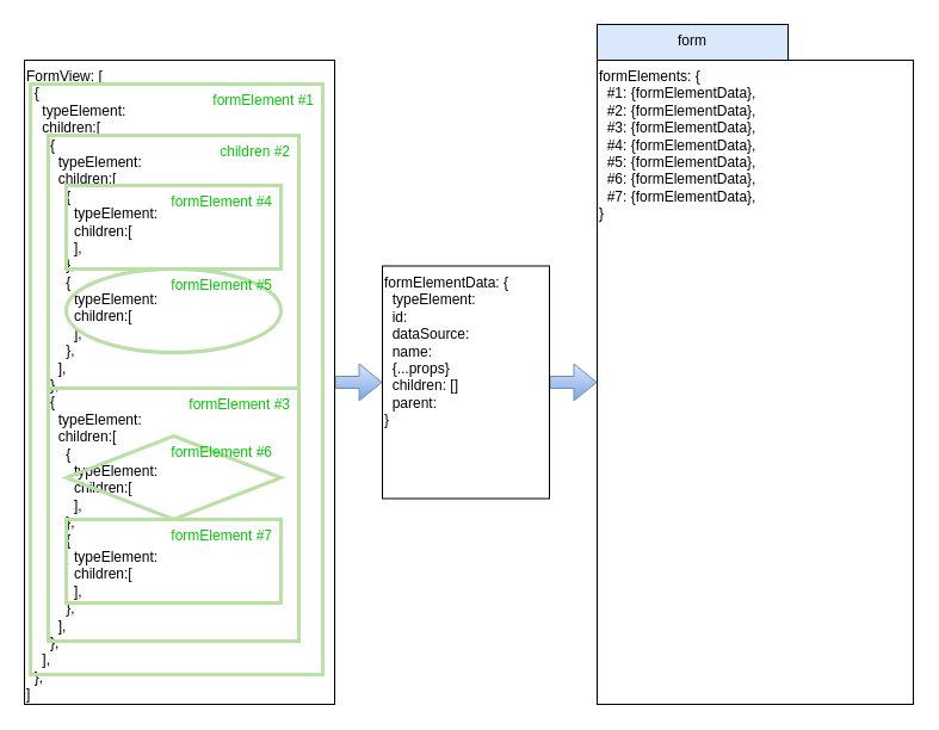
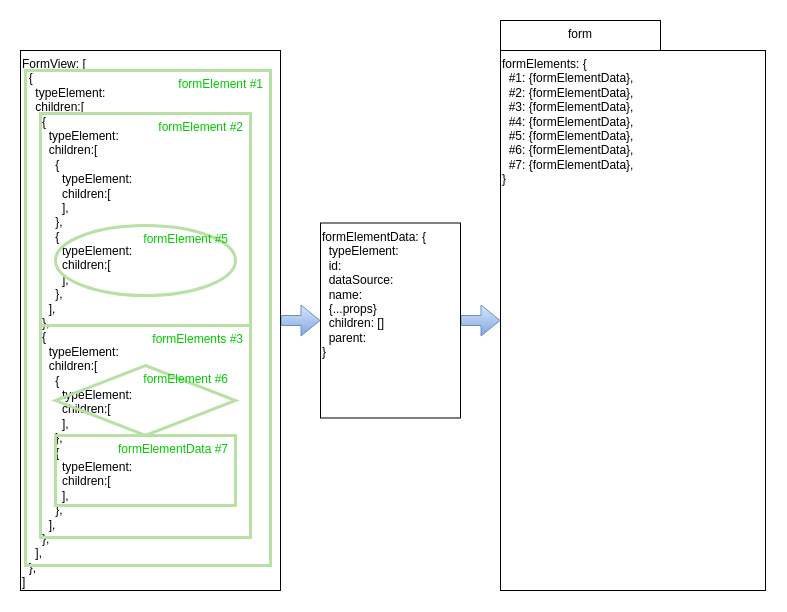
  <mxCell id="0" />
  <mxCell id="1" parent="0" />
  <mxCell id="2" style="edgeStyle=orthogonalEdgeStyle;shape=flexArrow;rounded=0;orthogonalLoop=1;jettySize=auto;html=1;exitX=1;exitY=0.5;exitDx=0;exitDy=0;entryX=0;entryY=0.5;entryDx=0;entryDy=0;fontColor=#00CC00;gradientColor=#7ea6e0;fillColor=#dae8fc;strokeColor=#6c8ebf;" parent="1" source="3" target="14" edge="1"><mxGeometry relative="1" as="geometry" /></mxCell>
  <mxCell id="3" value="FormView: [&lt;br&gt;&amp;nbsp; {&lt;br&gt;&amp;nbsp; &amp;nbsp; typeElement:&lt;br&gt;&amp;nbsp; &amp;nbsp; children:[&lt;br&gt;&amp;nbsp; &amp;nbsp; &amp;nbsp; {&lt;br&gt;&amp;nbsp; &amp;nbsp; &amp;nbsp; &amp;nbsp; typeElement:&lt;br&gt;&amp;nbsp; &amp;nbsp; &amp;nbsp; &amp;nbsp; children:[&lt;br&gt;&amp;nbsp; &amp;nbsp; &amp;nbsp; &amp;nbsp; &amp;nbsp; {&lt;br&gt;&amp;nbsp; &amp;nbsp; &amp;nbsp; &amp;nbsp; &amp;nbsp; &amp;nbsp; typeElement:&lt;br&gt;&amp;nbsp; &amp;nbsp; &amp;nbsp; &amp;nbsp; &amp;nbsp; &amp;nbsp; children:[&lt;br&gt;&amp;nbsp; &amp;nbsp; &amp;nbsp; &amp;nbsp; &amp;nbsp; &amp;nbsp; ],&lt;br&gt;&amp;nbsp; &amp;nbsp; &amp;nbsp; &amp;nbsp; &amp;nbsp; },&lt;br&gt;&amp;nbsp; &amp;nbsp; &amp;nbsp; &amp;nbsp; &amp;nbsp; {&lt;br&gt;&amp;nbsp; &amp;nbsp; &amp;nbsp; &amp;nbsp; &amp;nbsp; &amp;nbsp; typeElement:&lt;br&gt;&amp;nbsp; &amp;nbsp; &amp;nbsp; &amp;nbsp; &amp;nbsp; &amp;nbsp; children:[&lt;br&gt;&amp;nbsp; &amp;nbsp; &amp;nbsp; &amp;nbsp; &amp;nbsp; &amp;nbsp; ],&lt;br&gt;&amp;nbsp; &amp;nbsp; &amp;nbsp; &amp;nbsp; &amp;nbsp; },&lt;br&gt;&amp;nbsp; &amp;nbsp; &amp;nbsp; &amp;nbsp; ],&lt;br&gt;&amp;nbsp; &amp;nbsp; &amp;nbsp; },&lt;br&gt;&amp;nbsp; &amp;nbsp; &amp;nbsp; {&lt;br&gt;&amp;nbsp; &amp;nbsp; &amp;nbsp; &amp;nbsp; typeElement:&lt;br&gt;&amp;nbsp; &amp;nbsp; &amp;nbsp; &amp;nbsp; children:[&lt;br&gt;&amp;nbsp; &amp;nbsp; &amp;nbsp; &amp;nbsp; &amp;nbsp; {&lt;br&gt;&amp;nbsp; &amp;nbsp; &amp;nbsp; &amp;nbsp; &amp;nbsp; &amp;nbsp; typeElement:&lt;br&gt;&amp;nbsp; &amp;nbsp; &amp;nbsp; &amp;nbsp; &amp;nbsp; &amp;nbsp; children:[&lt;br&gt;&amp;nbsp; &amp;nbsp; &amp;nbsp; &amp;nbsp; &amp;nbsp; &amp;nbsp; ],&lt;br&gt;&amp;nbsp; &amp;nbsp; &amp;nbsp; &amp;nbsp; &amp;nbsp; },&lt;br&gt;&amp;nbsp; &amp;nbsp; &amp;nbsp; &amp;nbsp; &amp;nbsp; {&lt;br&gt;&amp;nbsp; &amp;nbsp; &amp;nbsp; &amp;nbsp; &amp;nbsp; &amp;nbsp; typeElement:&lt;br&gt;&amp;nbsp; &amp;nbsp; &amp;nbsp; &amp;nbsp; &amp;nbsp; &amp;nbsp; children:[&lt;br&gt;&amp;nbsp; &amp;nbsp; &amp;nbsp; &amp;nbsp; &amp;nbsp; &amp;nbsp; ],&lt;br&gt;&amp;nbsp; &amp;nbsp; &amp;nbsp; &amp;nbsp; &amp;nbsp; },&lt;br&gt;&amp;nbsp; &amp;nbsp; &amp;nbsp; &amp;nbsp; ],&lt;br&gt;&amp;nbsp; &amp;nbsp; &amp;nbsp; },&lt;br&gt;&amp;nbsp; &amp;nbsp; ],&lt;br&gt;&amp;nbsp; },&lt;br&gt;]" style="rounded=0;whiteSpace=wrap;html=1;verticalAlign=top;align=left;" parent="1" vertex="1"><mxGeometry x="20" y="50" width="260" height="540" as="geometry" /></mxCell>
  <mxCell id="4" value="formElement #1" style="rounded=0;whiteSpace=wrap;html=1;align=right;fillColor=none;strokeColor=#B9E0A5;verticalAlign=top;fontColor=#00CC00;spacingLeft=0;spacingRight=5;strokeWidth=3;" parent="1" vertex="1"><mxGeometry x="25" y="70" width="245" height="495" as="geometry" /></mxCell>
- <mxCell id="5" value="children #2" style="rounded=0;whiteSpace=wrap;html=1;align=right;fillColor=none;strokeColor=#B9E0A5;verticalAlign=top;fontColor=#00CC00;spacingLeft=0;spacingRight=5;strokeWidth=3;" parent="1" vertex="1"><mxGeometry x="40" y="113" width="210" height="212" as="geometry" /></mxCell>
- <mxCell id="6" value="formElement #3" style="rounded=0;whiteSpace=wrap;html=1;align=right;fillColor=none;strokeColor=#B9E0A5;verticalAlign=top;fontColor=#00CC00;spacingLeft=0;spacingRight=5;strokeWidth=3;" parent="1" vertex="1"><mxGeometry x="40" y="325" width="210" height="212" as="geometry" /></mxCell>
- <mxCell id="7" value="formElement #4" style="rounded=0;whiteSpace=wrap;html=1;align=right;fillColor=none;strokeColor=#B9E0A5;verticalAlign=top;fontColor=#00CC00;spacingLeft=0;spacingRight=5;strokeWidth=3;" parent="1" vertex="1"><mxGeometry x="55" y="155" width="180" height="70" as="geometry" /></mxCell>
+ <mxCell id="5" value="formElement #2" style="rounded=0;whiteSpace=wrap;html=1;align=right;fillColor=none;strokeColor=#B9E0A5;verticalAlign=top;fontColor=#00CC00;spacingLeft=0;spacingRight=5;strokeWidth=3;" parent="1" vertex="1"><mxGeometry x="40" y="113" width="210" height="212" as="geometry" /></mxCell>
+ <mxCell id="6" value="formElements #3" style="rounded=0;whiteSpace=wrap;html=1;align=right;fillColor=none;strokeColor=#B9E0A5;verticalAlign=top;fontColor=#00CC00;spacingLeft=0;spacingRight=5;strokeWidth=3;" parent="1" vertex="1"><mxGeometry x="40" y="325" width="210" height="212" as="geometry" /></mxCell>
  <mxCell id="8" value="formElement #5" style="ellipse;whiteSpace=wrap;html=1;align=right;fillColor=none;strokeColor=#B9E0A5;verticalAlign=top;fontColor=#00CC00;spacingLeft=0;spacingRight=5;strokeWidth=3;" parent="1" vertex="1"><mxGeometry x="55" y="225" width="180" height="70" as="geometry" /></mxCell>
  <mxCell id="9" value="formElement #6" style="rhombus;whiteSpace=wrap;html=1;align=right;fillColor=none;strokeColor=#B9E0A5;verticalAlign=top;fontColor=#00CC00;spacingLeft=0;spacingRight=5;strokeWidth=3;" parent="1" vertex="1"><mxGeometry x="55" y="365" width="180" height="70" as="geometry" /></mxCell>
- <mxCell id="10" value="formElement #7" style="rounded=0;whiteSpace=wrap;html=1;align=right;fillColor=none;strokeColor=#B9E0A5;verticalAlign=top;fontColor=#00CC00;spacingLeft=0;spacingRight=5;strokeWidth=3;" parent="1" vertex="1"><mxGeometry x="55" y="435" width="180" height="70" as="geometry" /></mxCell>
- <mxCell id="11" value="form" style="rounded=0;whiteSpace=wrap;html=1;verticalAlign=top;fillColor=#dae8fc;" parent="1" vertex="1"><mxGeometry x="500" y="20" width="160" height="30" as="geometry" /></mxCell>
+ <mxCell id="10" value="formElementData #7" style="rounded=0;whiteSpace=wrap;html=1;align=right;fillColor=none;strokeColor=#B9E0A5;verticalAlign=top;fontColor=#00CC00;spacingLeft=0;spacingRight=5;strokeWidth=3;" parent="1" vertex="1"><mxGeometry x="55" y="435" width="180" height="70" as="geometry" /></mxCell>
+ <mxCell id="11" value="form" style="rounded=0;whiteSpace=wrap;html=1;verticalAlign=top;" parent="1" vertex="1"><mxGeometry x="500" y="20" width="160" height="30" as="geometry" /></mxCell>
  <mxCell id="12" value="formElements: {&lt;br&gt;&amp;nbsp; #1: {formElementData},&amp;nbsp;&lt;br&gt;&amp;nbsp; #2: {formElementData},&amp;nbsp;&lt;br&gt;&amp;nbsp; #3: {formElementData},&amp;nbsp;&lt;br&gt;&amp;nbsp; #4: {formElementData},&amp;nbsp;&lt;br&gt;&amp;nbsp; #5: {formElementData},&amp;nbsp;&lt;br&gt;&amp;nbsp; #6: {formElementData},&amp;nbsp;&lt;br&gt;&amp;nbsp; #7: {formElementData},&amp;nbsp;&lt;br&gt;}" style="rounded=0;whiteSpace=wrap;html=1;verticalAlign=top;align=left;" parent="1" vertex="1"><mxGeometry x="500" y="50" width="265" height="540" as="geometry" /></mxCell>
  <mxCell id="13" style="edgeStyle=orthogonalEdgeStyle;shape=flexArrow;rounded=0;orthogonalLoop=1;jettySize=auto;html=1;exitX=1;exitY=0.5;exitDx=0;exitDy=0;entryX=0;entryY=0.5;entryDx=0;entryDy=0;fontColor=#00CC00;gradientColor=#7ea6e0;fillColor=#dae8fc;strokeColor=#6c8ebf;" parent="1" source="14" target="12" edge="1"><mxGeometry relative="1" as="geometry" /></mxCell>
  <mxCell id="14" value="formElementData: {&lt;br&gt;&amp;nbsp; typeElement:&lt;br&gt;&amp;nbsp; id:&lt;br&gt;&amp;nbsp; dataSource:&lt;br&gt;&amp;nbsp; name:&lt;br&gt;&amp;nbsp; {...props}&lt;br&gt;&amp;nbsp; children: []&lt;br&gt;&amp;nbsp; parent:&lt;br&gt;}" style="rounded=0;whiteSpace=wrap;html=1;verticalAlign=top;align=left;" parent="1" vertex="1"><mxGeometry x="320" y="222.5" width="140" height="195" as="geometry" /></mxCell>
